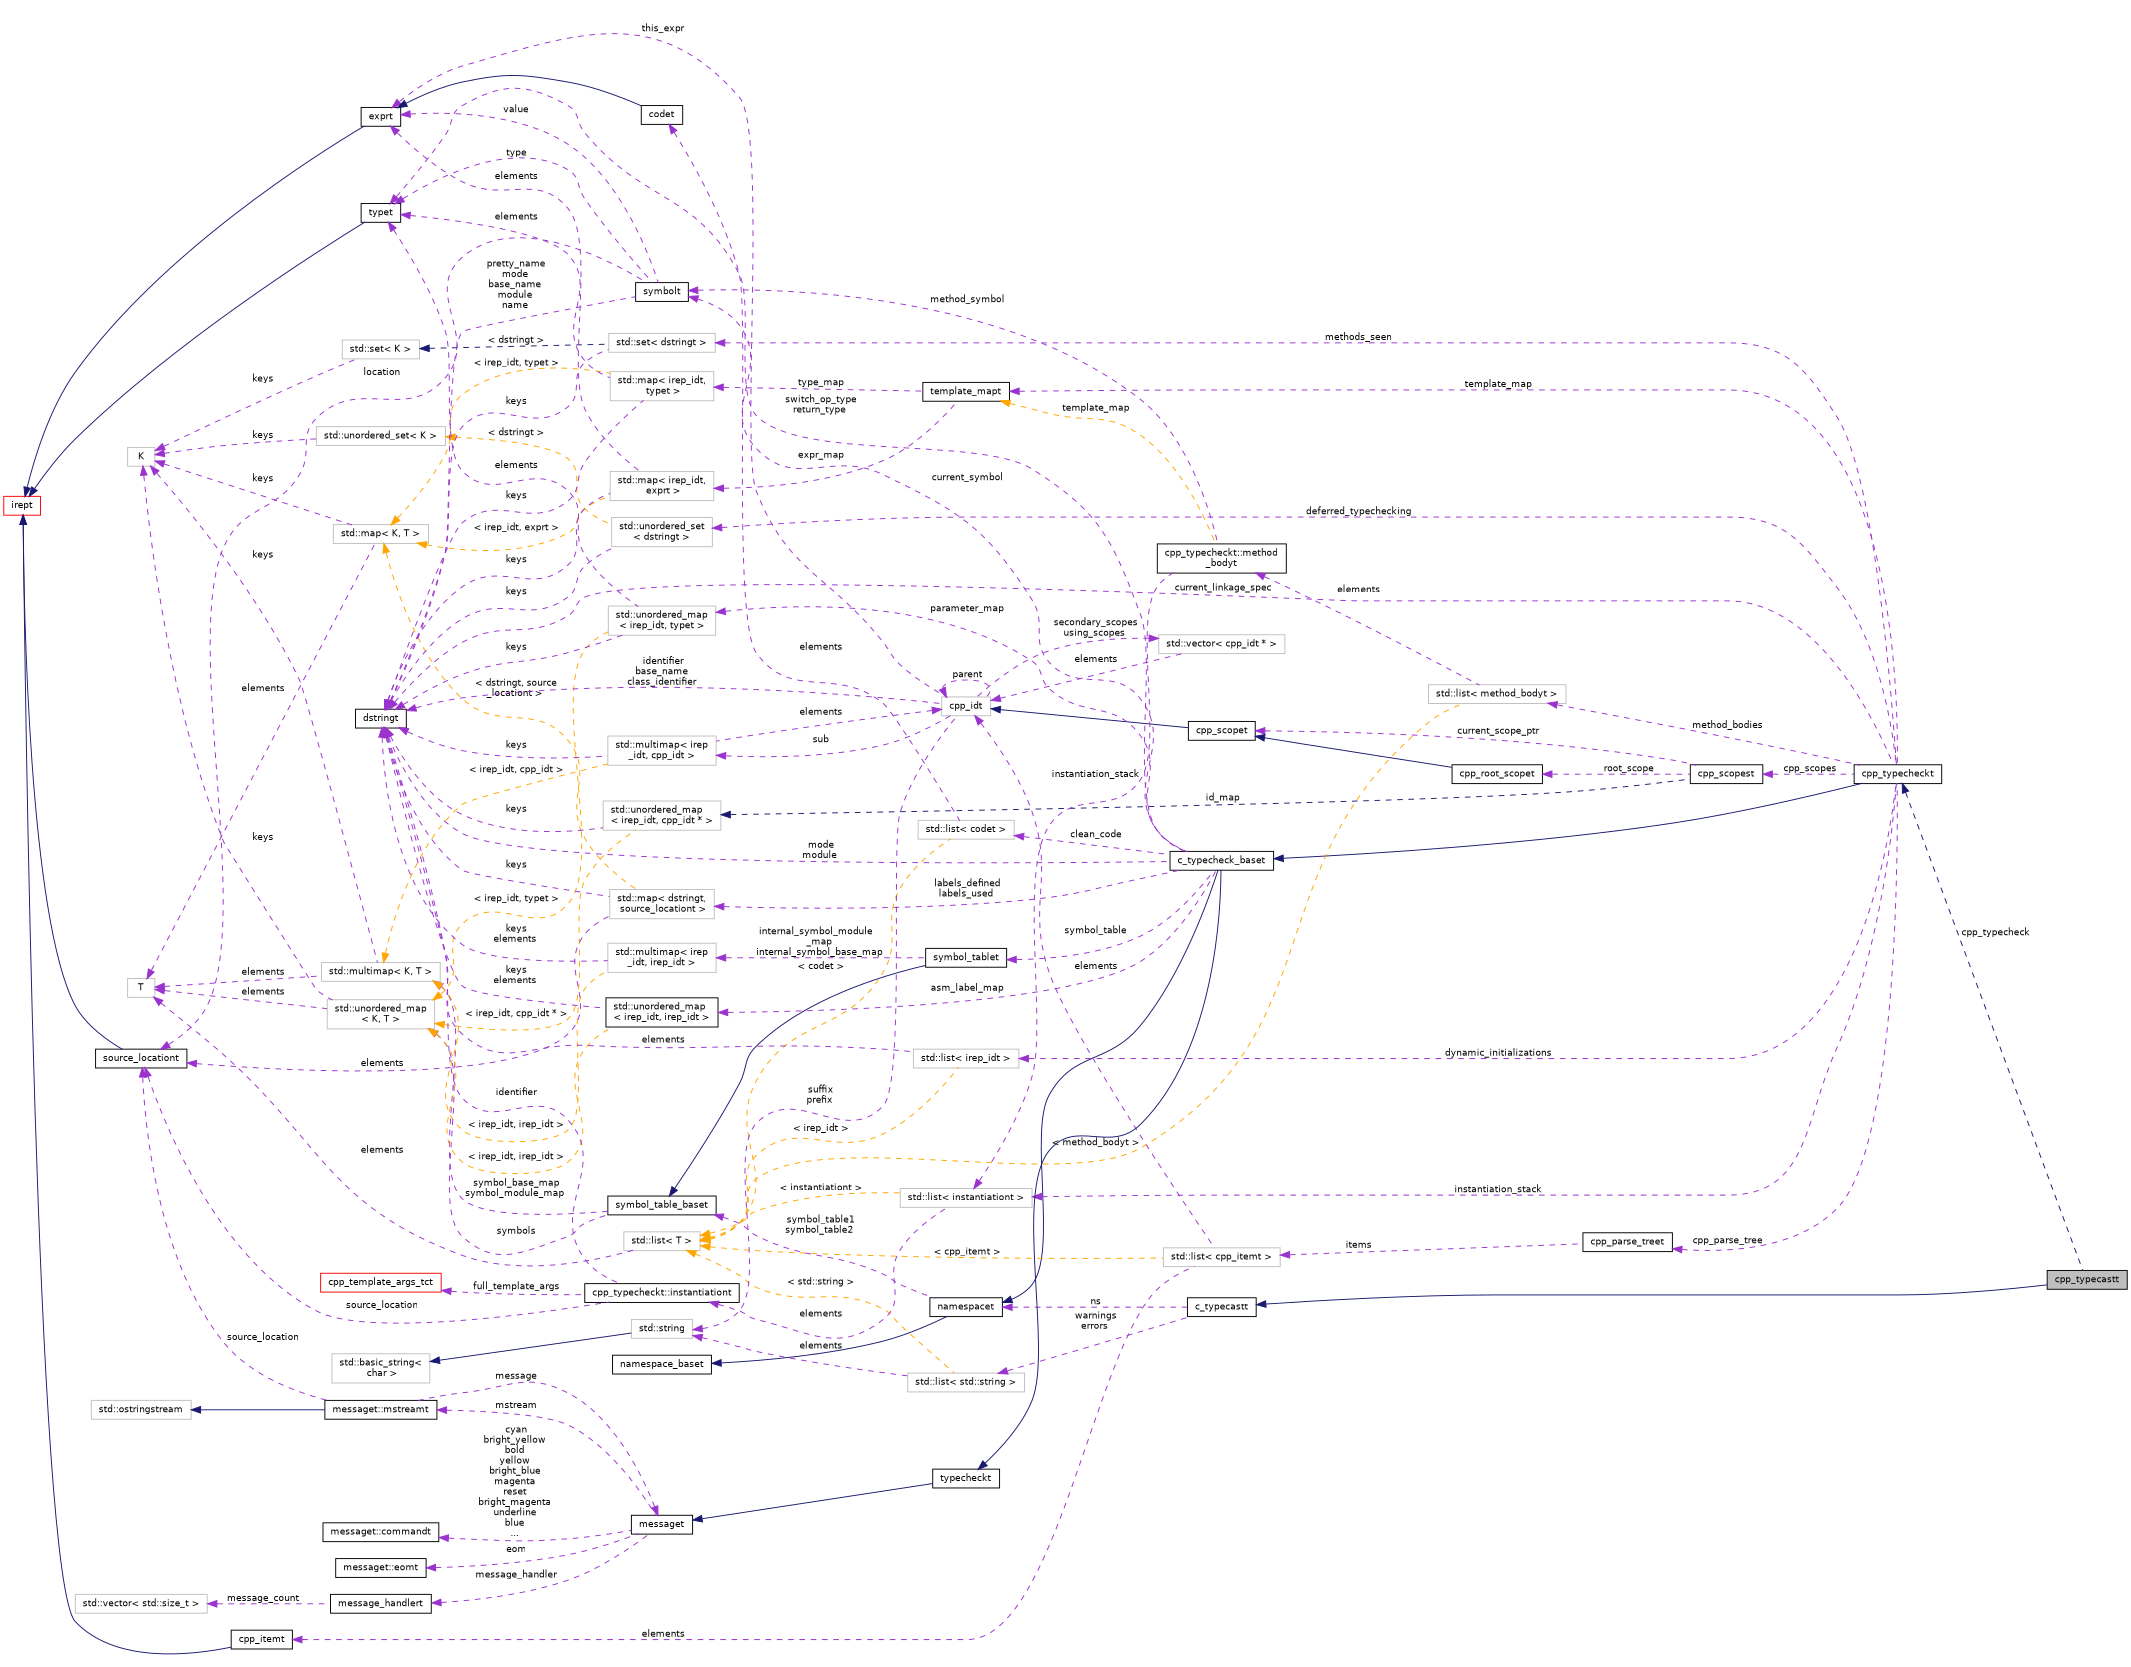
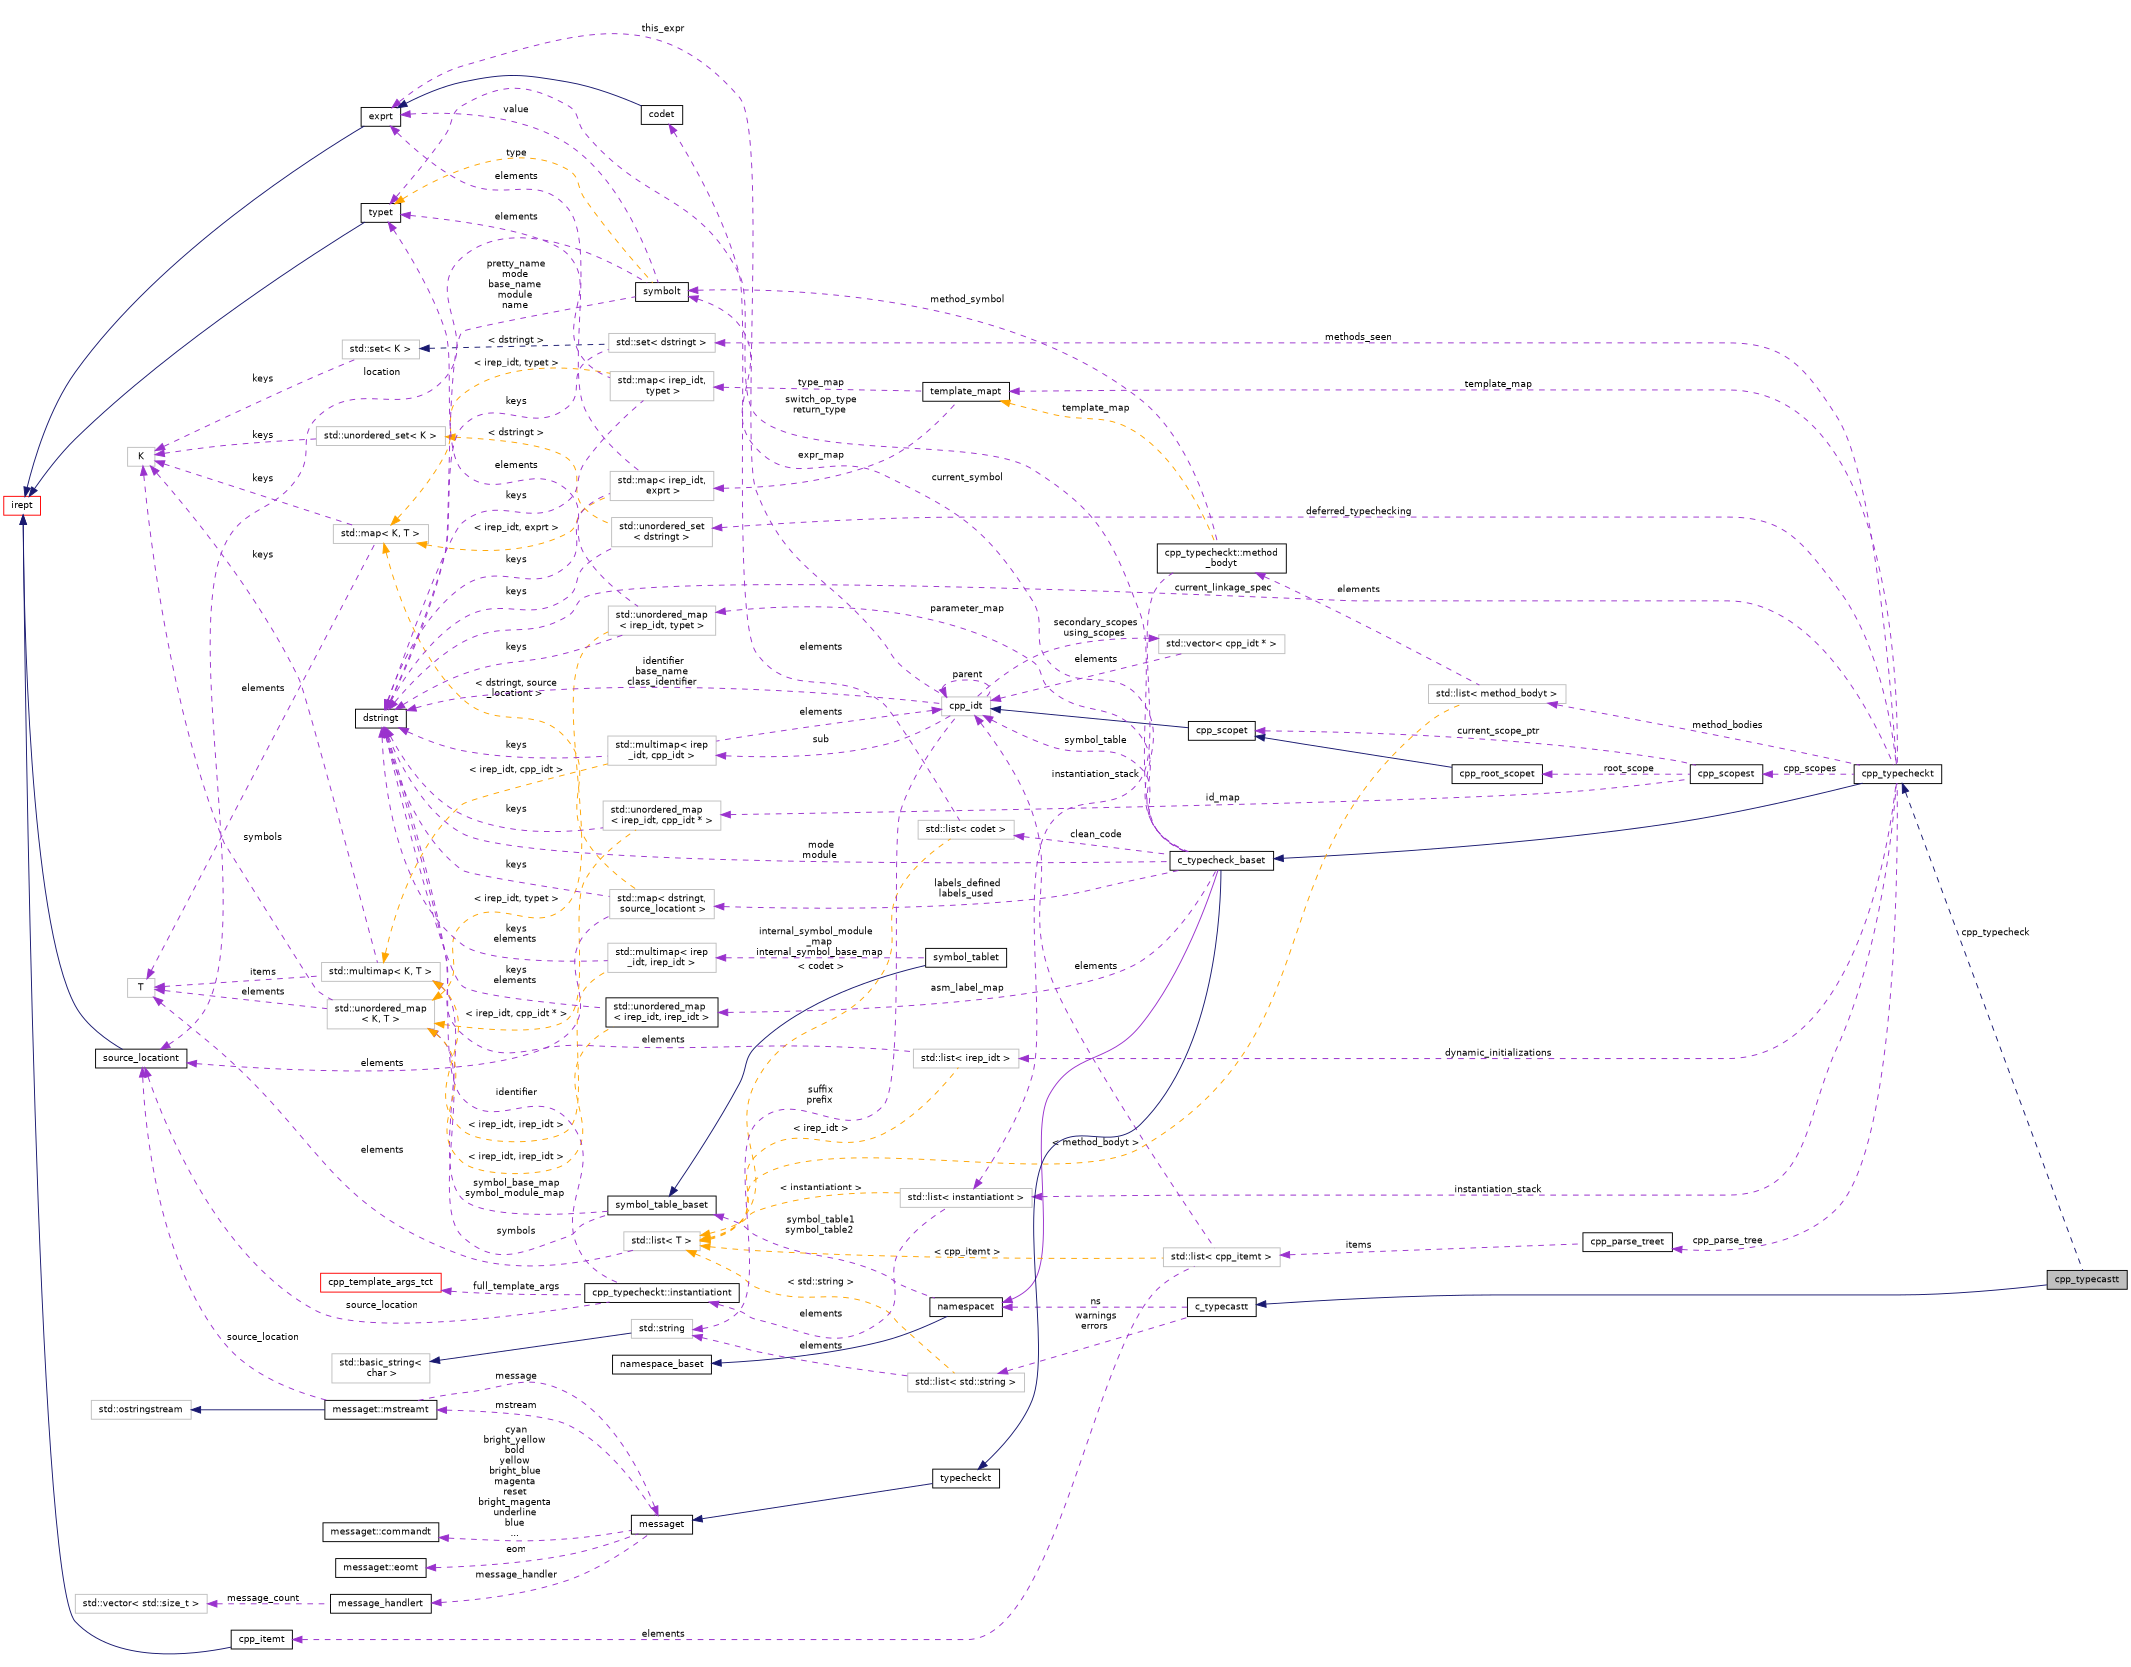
  digraph {
    rankdir=LR
    node [color=black fontname=Helvetica fontsize=10 shape=record]
    edge [color=darkorchid3 dir=back fontname=Helvetica fontsize=10 labelfontname=Helvetica labelfontsize=10 style=dashed]
    n1 [fillcolor=grey75 fontcolor=black height=0.2 label=cpp_typecastt style=filled width=0.4]
    n2 [height=0.2 label=c_typecastt width=0.4]
    n3 [height=0.2 label=namespacet width=0.4]
    n4 [height=0.2 label=c_typecheck_baset width=0.4]
    n5 [height=0.2 label=cpp_typecheckt width=0.4]
    n6 [height=0.2 label=namespace_baset width=0.4]
    n7 [height=0.2 label=symbol_table_baset width=0.4]
    n8 [height=0.2 label=symbol_tablet width=0.4]
    n9 [color=grey75 height=0.2 label="std::multimap\< K, T \>" width=0.4]
    n10 [color=grey75 height=0.2 label="std::multimap\< irep\l_idt, irep_idt \>" width=0.4]
    n11 [color=grey75 height=0.2 label="std::multimap\< irep\l_idt, cpp_idt \>" width=0.4]
    n12 [color=grey75 height=0.2 label=cpp_idt width=0.4]
    n13 [color=grey75 height=0.2 label=K width=0.4]
    n14 [color=grey75 height=0.2 label="std::unordered_map\l\< K, T \>" width=0.4]
    n15 [color=grey75 height=0.2 label="std::map\< K, T \>" width=0.4]
    n16 [color=grey75 height=0.2 label="std::unordered_set\< K \>" width=0.4]
    n17 [color=grey75 height=0.2 label="std::set\< K \>" width=0.4]
    n18 [height=0.2 label="std::unordered_map\l\< irep_idt, irep_idt \>" width=0.4]
    n19 [color=grey75 height=0.2 label="std::unordered_map\l\< irep_idt, typet \>" width=0.4]
    n20 [color=grey75 height=0.2 label="std::unordered_map\l\< irep_idt, cpp_idt * \>" width=0.4]
    n21 [color=grey75 height=0.2 label="std::map\< dstringt,\l source_locationt \>" width=0.4]
    n22 [color=grey75 height=0.2 label="std::map\< irep_idt,\l typet \>" width=0.4]
    n23 [color=grey75 height=0.2 label="std::map\< irep_idt,\l exprt \>" width=0.4]
    n24 [color=grey75 height=0.2 label="std::unordered_set\l\< dstringt \>" width=0.4]
    n25 [color=grey75 height=0.2 label="std::set\< dstringt \>" width=0.4]
    n26 [color=grey75 height=0.2 label=T width=0.4]
    n27 [color=grey75 height=0.2 label="std::list\< T \>" width=0.4]
    n28 [color=grey75 height=0.2 label="std::list\< std::string \>" width=0.4]
    n29 [color=grey75 height=0.2 label="std::list\< codet \>" width=0.4]
    n30 [color=grey75 height=0.2 label="std::list\< irep_idt \>" width=0.4]
    n31 [color=grey75 height=0.2 label="std::list\< method_bodyt \>" width=0.4]
    n32 [color=grey75 height=0.2 label="std::list\< instantiationt \>" width=0.4]
    n33 [color=grey75 height=0.2 label="std::list\< cpp_itemt \>" width=0.4]
    n34 [height=0.2 label=cpp_scopest width=0.4]
    n35 [color=grey75 height=0.2 label="std::string" width=0.4]
    n36 [color=grey75 height=0.2 label="std::vector\< cpp_idt * \>" width=0.4]
    n37 [height=0.2 label=cpp_scopet width=0.4]
    n38 [color=grey75 height=0.2 label="std::basic_string\<\l char \>" width=0.4]
    n39 [height=0.2 label="cpp_typecheckt::method\l_bodyt" width=0.4]
    n40 [height=0.2 label=cpp_parse_treet width=0.4]
    n41 [height=0.2 label=typecheckt width=0.4]
    n42 [height=0.2 label=messaget width=0.4]
    n43 [height=0.2 label="messaget::mstreamt" width=0.4]
    n44 [height=0.2 label=message_handlert width=0.4]
    n45 [color=grey75 height=0.2 label="std::vector\< std::size_t \>" width=0.4]
    n46 [height=0.2 label="messaget::commandt" width=0.4]
    n47 [color=grey75 height=0.2 label="std::ostringstream" width=0.4]
    n48 [height=0.2 label=source_locationt width=0.4]
    n49 [height=0.2 label=symbolt width=0.4]
    n50 [height=0.2 label="cpp_typecheckt::instantiationt" width=0.4]
    n51 [color=red height=0.2 label=irept width=0.4]
    n52 [height=0.2 label=typet width=0.4]
    n53 [height=0.2 label=exprt width=0.4]
    n54 [height=0.2 label=cpp_itemt width=0.4]
    n55 [height=0.2 label=codet width=0.4]
    n56 [height=0.2 label="messaget::eomt" width=0.4]
    n57 [height=0.2 label=dstringt width=0.4]
    n58 [height=0.2 label=template_mapt width=0.4]
    n59 [height=0.2 label=cpp_root_scopet width=0.4]
    n60 [color=red height=0.2 label=cpp_template_args_tct width=0.4]
    n2 -> n1 [color=midnightblue style=solid]
    n3 -> n2 [label=" ns"]
-   n3 -> n4 [color=midnightblue style=solid]
+   n3 -> n4 [style=solid]
    n4 -> n5 [color=midnightblue style=solid]
    n5 -> n1 [color=midnightblue label=" cpp_typecheck"]
    n6 -> n3 [color=midnightblue style=solid]
    n7 -> n3 [label=" symbol_table1\nsymbol_table2"]
    n7 -> n8 [color=midnightblue style=solid]
-   n8 -> n4 [label=" symbol_table"]
+   n12 -> n4 [label=" symbol_table"]
    n9 -> n7 [label=" symbol_base_map\nsymbol_module_map"]
    n9 -> n10 [color=orange label=" \< irep_idt, irep_idt \>"]
    n9 -> n11 [color=orange label=" \< irep_idt, cpp_idt \>"]
    n10 -> n8 [label=" internal_symbol_module\l_map\ninternal_symbol_base_map"]
    n11 -> n12 [label=" sub"]
    n12 -> n11 [label=" elements"]
    n12 -> n12 [label=" parent"]
    n12 -> n33 [label=" elements"]
    n12 -> n36 [label=" elements"]
    n12 -> n37 [color=midnightblue style=solid]
    n13 -> n9 [label=" keys"]
-   n13 -> n14 [label=" keys"]
+   n13 -> n14 [label=" symbols"]
    n13 -> n15 [label=" keys"]
    n13 -> n16 [label=" keys"]
    n13 -> n17 [label=" keys"]
    n14 -> n7 [label=" symbols"]
    n14 -> n18 [color=orange label=" \< irep_idt, irep_idt \>"]
    n14 -> n19 [color=orange label=" \< irep_idt, typet \>"]
    n14 -> n20 [color=orange label=" \< irep_idt, cpp_idt * \>"]
    n15 -> n21 [color=orange label=" \< dstringt, source\l_locationt \>"]
    n15 -> n22 [color=orange label=" \< irep_idt, typet \>"]
    n15 -> n23 [color=orange label=" \< irep_idt, exprt \>"]
    n16 -> n24 [color=orange label=" \< dstringt \>"]
    n17 -> n25 [color=midnightblue label=" \< dstringt \>"]
    n18 -> n4 [label=" asm_label_map"]
    n19 -> n4 [label=" parameter_map"]
-   n20 -> n34 [color=midnightblue label=" id_map"]
+   n20 -> n34 [label=" id_map"]
    n21 -> n4 [label=" labels_defined\nlabels_used"]
    n22 -> n58 [label=" type_map"]
    n23 -> n58 [label=" expr_map"]
    n24 -> n5 [label=" deferred_typechecking"]
    n25 -> n5 [label=" methods_seen"]
-   n26 -> n9 [label=" elements"]
+   n26 -> n9 [label=" items"]
    n26 -> n14 [label=" elements"]
    n26 -> n15 [label=" elements"]
    n26 -> n27 [label=" elements"]
    n27 -> n28 [color=orange label=" \< std::string \>"]
    n27 -> n29 [color=orange label=" \< codet \>"]
    n27 -> n30 [color=orange label=" \< irep_idt \>"]
    n27 -> n31 [color=orange label=" \< method_bodyt \>"]
    n27 -> n32 [color=orange label=" \< instantiationt \>"]
    n27 -> n33 [color=orange label=" \< cpp_itemt \>"]
    n28 -> n2 [label=" warnings\nerrors"]
    n29 -> n4 [label=" clean_code"]
    n30 -> n5 [label=" dynamic_initializations"]
    n31 -> n5 [label=" method_bodies"]
    n32 -> n5 [label=" instantiation_stack"]
    n32 -> n39 [label=" instantiation_stack"]
    n33 -> n40 [label=" items"]
    n34 -> n5 [label=" cpp_scopes"]
    n35 -> n12 [label=" suffix\nprefix"]
    n35 -> n28 [label=" elements"]
    n36 -> n12 [label=" secondary_scopes\nusing_scopes"]
    n37 -> n34 [label=" current_scope_ptr"]
    n37 -> n59 [color=midnightblue style=solid]
    n38 -> n35 [color=midnightblue style=solid]
    n39 -> n31 [label=" elements"]
    n40 -> n5 [label=" cpp_parse_tree"]
    n41 -> n4 [color=midnightblue style=solid]
    n42 -> n41 [color=midnightblue style=solid]
    n42 -> n43 [label=" message"]
    n43 -> n42 [label=" mstream"]
    n44 -> n42 [label=" message_handler"]
    n45 -> n44 [label=" message_count"]
    n46 -> n42 [label=" cyan\nbright_yellow\nbold\nyellow\nbright_blue\nmagenta\nreset\nbright_magenta\nunderline\nblue\n..."]
    n47 -> n43 [color=midnightblue style=solid]
    n48 -> n21 [label=" elements"]
    n48 -> n43 [label=" source_location"]
    n48 -> n49 [label=" location"]
    n48 -> n50 [label=" source_location"]
    n49 -> n4 [label=" current_symbol"]
    n49 -> n39 [label=" method_symbol"]
    n50 -> n32 [label=" elements"]
    n51 -> n48 [color=midnightblue style=solid]
    n51 -> n52 [color=midnightblue style=solid]
    n51 -> n53 [color=midnightblue style=solid]
    n51 -> n54 [color=midnightblue style=solid]
    n52 -> n4 [label=" switch_op_type\nreturn_type"]
    n52 -> n19 [label=" elements"]
    n52 -> n22 [label=" elements"]
-   n52 -> n49 [label=" type"]
+   n52 -> n49 [color=orange label=" type"]
    n53 -> n12 [label=" this_expr"]
    n53 -> n23 [label=" elements"]
    n53 -> n49 [label=" value"]
    n53 -> n55 [color=midnightblue style=solid]
    n54 -> n33 [label=" elements"]
    n55 -> n29 [label=" elements"]
    n56 -> n42 [label=" eom"]
    n57 -> n4 [label=" mode\nmodule"]
    n57 -> n5 [label=" current_linkage_spec"]
    n57 -> n10 [label=" keys\nelements"]
    n57 -> n11 [label=" keys"]
    n57 -> n12 [label=" identifier\nbase_name\nclass_identifier"]
    n57 -> n18 [label=" keys\nelements"]
    n57 -> n19 [label=" keys"]
    n57 -> n20 [label=" keys"]
    n57 -> n21 [label=" keys"]
    n57 -> n22 [label=" keys"]
    n57 -> n23 [label=" keys"]
    n57 -> n24 [label=" keys"]
    n57 -> n25 [label=" keys"]
    n57 -> n30 [label=" elements"]
    n57 -> n49 [label=" pretty_name\nmode\nbase_name\nmodule\nname"]
    n57 -> n50 [label=" identifier"]
    n58 -> n5 [label=" template_map"]
    n58 -> n39 [color=orange label=" template_map"]
    n59 -> n34 [label=" root_scope"]
    n60 -> n50 [label=" full_template_args"]
  }
